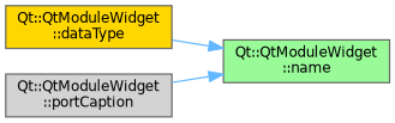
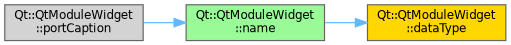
  digraph {
    rankdir=RL
    node [color=grey40 fontname=Helvetica fontsize=10 shape=box style=filled]
    edge [color=steelblue1 dir=back fontname=Helvetica fontsize=10 labelfontname=Helvetica labelfontsize=10 style=solid]
    n1 [color=gray40 fillcolor=palegreen fontcolor=black height=0.2 label="Qt::QtModuleWidget\l::name" width=0.4]
    n2 [fillcolor=gold height=0.2 label="Qt::QtModuleWidget\l::dataType" width=0.4]
    n3 [fillcolor=lightgrey height=0.2 label="Qt::QtModuleWidget\l::portCaption" width=0.4]
-   n1 -> n2
+   n2 -> n1
    n1 -> n3
  }
